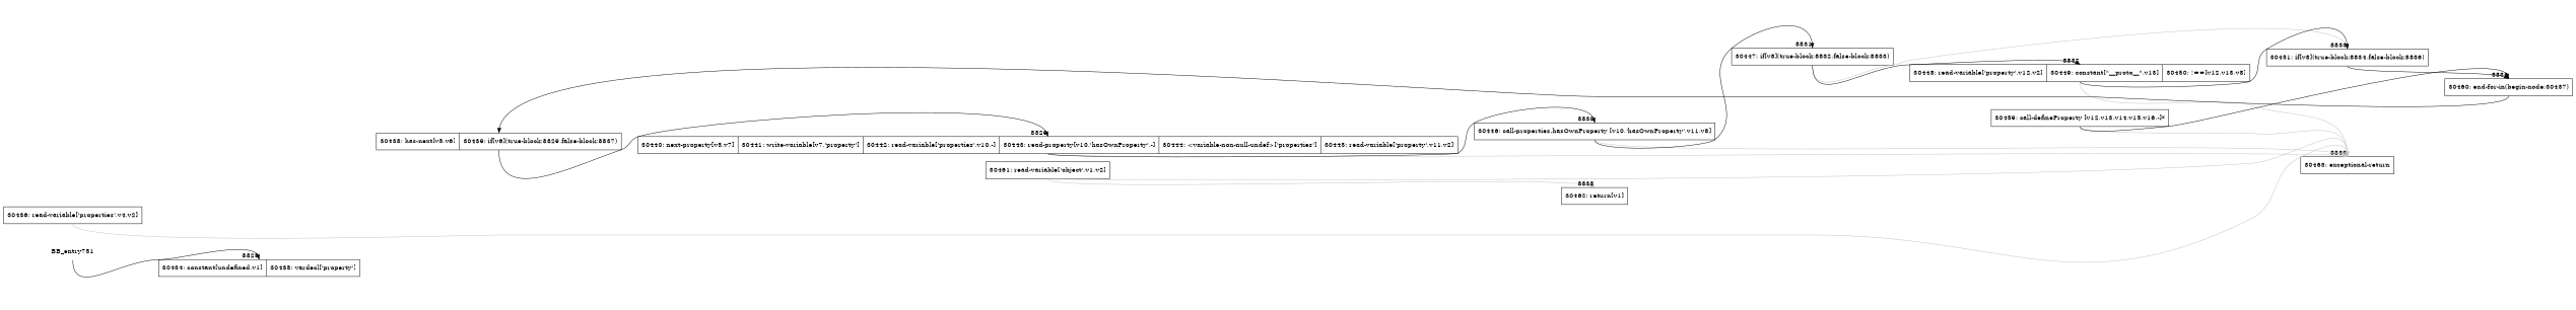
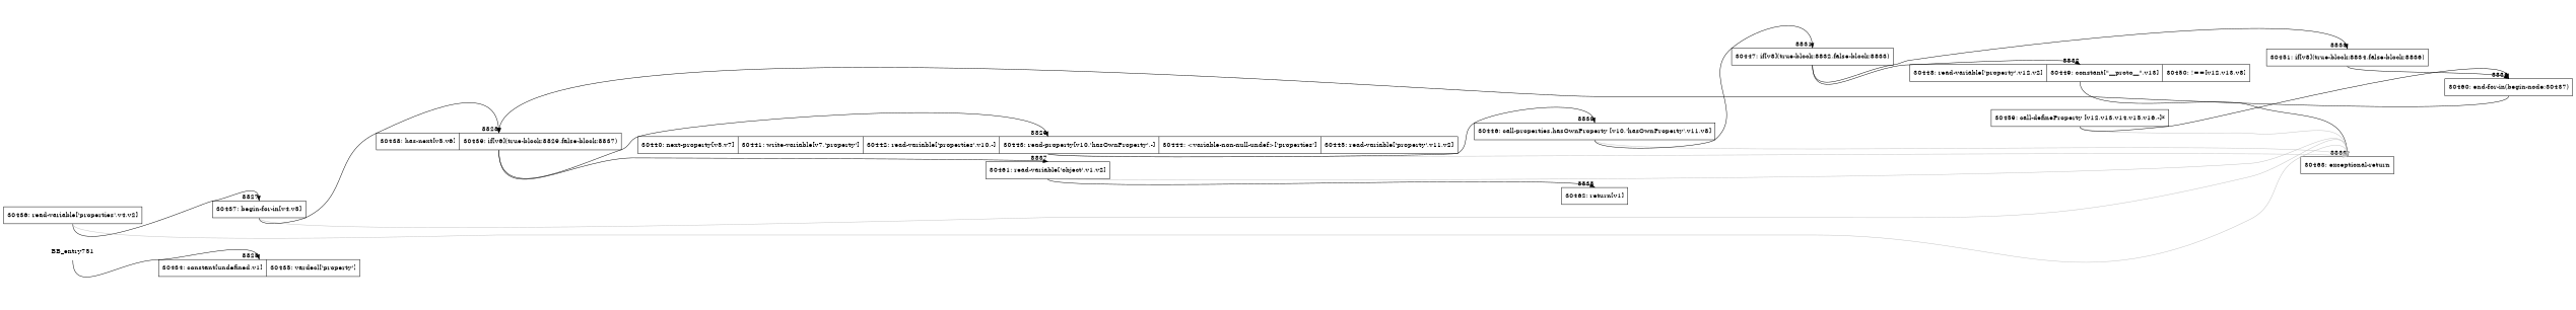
  digraph {
    rankdir=LR
    node [shape=record]
    edge [headport=n tailport=s]
    BB_entry751 [shape=none]
    n2 [label="{30434: constant[undefined,v1]|30435: vardecl['property']}"]
    n3 [label="{30436: read-variable['properties',v4,v2]}"]
+   n4 [label="{30437: begin-for-in[v4,v5]}"]
    n5 [label="{30463: exceptional-return}"]
    n6 [label="{30438: has-next[v5,v6]|30439: if[v6](true-block:8829,false-block:8837)}"]
    n7 [label="{30440: next-property[v5,v7]|30441: write-variable[v7,'property']|30442: read-variable['properties',v10,-]|30443: read-property[v10,'hasOwnProperty',-]|30444: \<variable-non-null-undef\>['properties']|30445: read-variable['property',v11,v2]}"]
    n8 [label="{30461: read-variable['object',v1,v2]}"]
    n9 [label="{30446: call-properties.hasOwnProperty [v10,'hasOwnProperty',v11,v8]}"]
    n10 [label="{30462: return[v1]}"]
    n11 [label="{30447: if[v8](true-block:8832,false-block:8833)}"]
    n12 [label="{30451: if[v8](true-block:8834,false-block:8836)}"]
    n13 [label="{30448: read-variable['property',v12,v2]|30449: constant[\"__proto__\",v13]|30450: !==[v12,v13,v8]}"]
    n14 [label="{30460: end-for-in(begin-node:30437)}"]
    n15 [label="{30459: call-defineProperty [v12,v13,v14,v15,v16,-]*}"]
    BB_entry751 -> n2 [headlabel="    8825"]
+   n3 -> n4 [headlabel="      8827"]
    n3 -> n5 [color=gray headlabel="      8839"]
+   n4 -> n5 [color=gray]
+   n4 -> n6 [headlabel="      8828"]
    n6 -> n7 [headlabel="      8829"]
+   n6 -> n8 [headlabel="      8837"]
    n7 -> n5 [color=gray]
    n7 -> n9 [headlabel="      8830"]
    n8 -> n5 [color=gray]
-   n8 -> n10 [headlabel="      8838" color=gray]
+   n8 -> n10 [headlabel="      8838"]
    n9 -> n5 [color=gray]
    n9 -> n11 [headlabel="      8831"]
-   n11 -> n12 [headlabel="      8833" color=gray]
+   n11 -> n12 [headlabel="      8833"]
    n11 -> n13 [headlabel="      8832"]
    n12 -> n14 [headlabel="      8836"]
-   n13 -> n5 [color=gray]
-   n13 -> n12
+   n13 -> n5 [color=black]
    n14 -> n6
    n15 -> n5 [color=gray]
    n15 -> n14
  }
